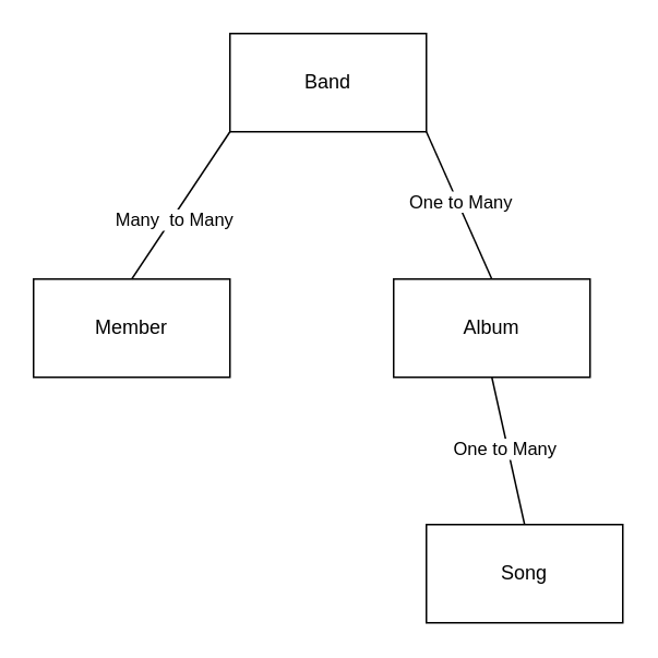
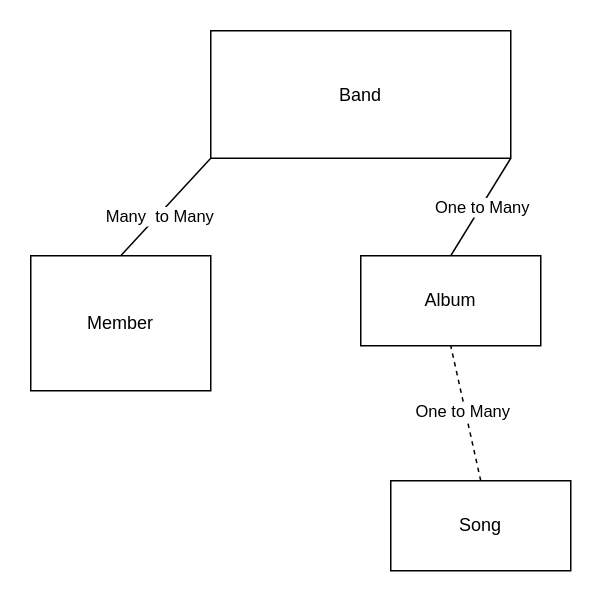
  <mxCell id="0" />
  <mxCell id="1" parent="0" />
- <mxCell id="2" value="Band" style="rounded=0;whiteSpace=wrap;html=1;" vertex="1" parent="1"><mxGeometry x="140" y="20" width="120" height="60" as="geometry" /></mxCell>
+ <mxCell id="2" value="Band" style="rounded=0;whiteSpace=wrap;html=1;" vertex="1" parent="1"><mxGeometry x="140" y="20" width="200" height="85" as="geometry" /></mxCell>
  <mxCell id="3" value="Album" style="rounded=0;whiteSpace=wrap;html=1;" vertex="1" parent="1"><mxGeometry x="240" y="170" width="120" height="60" as="geometry" /></mxCell>
- <mxCell id="4" value="Member" style="rounded=0;whiteSpace=wrap;html=1;" vertex="1" parent="1"><mxGeometry x="20" y="170" width="120" height="60" as="geometry" /></mxCell>
+ <mxCell id="4" value="Member" style="rounded=0;whiteSpace=wrap;html=1;" vertex="1" parent="1"><mxGeometry x="20" y="170" width="120" height="90" as="geometry" /></mxCell>
  <mxCell id="5" value="Song" style="rounded=0;whiteSpace=wrap;html=1;" vertex="1" parent="1"><mxGeometry x="260" y="320" width="120" height="60" as="geometry" /></mxCell>
  <mxCell id="6" value="" style="endArrow=none;html=1;rounded=0;entryX=1;entryY=1;entryDx=0;entryDy=0;exitX=0.5;exitY=0;exitDx=0;exitDy=0;" edge="1" parent="1" source="3" target="2"><mxGeometry width="50" height="50" relative="1" as="geometry"><mxPoint x="280" y="260" as="sourcePoint" /><mxPoint x="330" y="210" as="targetPoint" /></mxGeometry></mxCell>
  <mxCell id="7" value="One to Many" style="edgeLabel;html=1;align=center;verticalAlign=middle;resizable=0;points=[];" vertex="1" connectable="0" parent="6"><mxGeometry x="0.007" y="-1" relative="1" as="geometry"><mxPoint y="-1" as="offset" /></mxGeometry></mxCell>
- <mxCell id="8" value="" style="endArrow=none;html=1;rounded=0;entryX=0.5;entryY=1;entryDx=0;entryDy=0;exitX=0.5;exitY=0;exitDx=0;exitDy=0;" edge="1" parent="1" source="5" target="3"><mxGeometry width="50" height="50" relative="1" as="geometry"><mxPoint x="280" y="260" as="sourcePoint" /><mxPoint x="330" y="210" as="targetPoint" /></mxGeometry></mxCell>
+ <mxCell id="8" value="" style="endArrow=none;html=1;rounded=0;entryX=0.5;entryY=1;entryDx=0;entryDy=0;exitX=0.5;exitY=0;exitDx=0;exitDy=0;dashed=1;" edge="1" parent="1" source="5" target="3"><mxGeometry width="50" height="50" relative="1" as="geometry"><mxPoint x="280" y="260" as="sourcePoint" /><mxPoint x="330" y="210" as="targetPoint" /></mxGeometry></mxCell>
  <mxCell id="9" value="One to Many" style="edgeLabel;html=1;align=center;verticalAlign=middle;resizable=0;points=[];" vertex="1" connectable="0" parent="8"><mxGeometry x="0.044" y="2" relative="1" as="geometry"><mxPoint as="offset" /></mxGeometry></mxCell>
  <mxCell id="10" value="" style="endArrow=none;html=1;rounded=0;entryX=0;entryY=1;entryDx=0;entryDy=0;exitX=0.5;exitY=0;exitDx=0;exitDy=0;" edge="1" parent="1" source="4" target="2"><mxGeometry width="50" height="50" relative="1" as="geometry"><mxPoint x="280" y="260" as="sourcePoint" /><mxPoint x="330" y="210" as="targetPoint" /></mxGeometry></mxCell>
  <mxCell id="11" value="Many&amp;nbsp; to Many" style="edgeLabel;html=1;align=center;verticalAlign=middle;resizable=0;points=[];" vertex="1" connectable="0" parent="10"><mxGeometry x="-0.166" y="-1" relative="1" as="geometry"><mxPoint as="offset" /></mxGeometry></mxCell>
